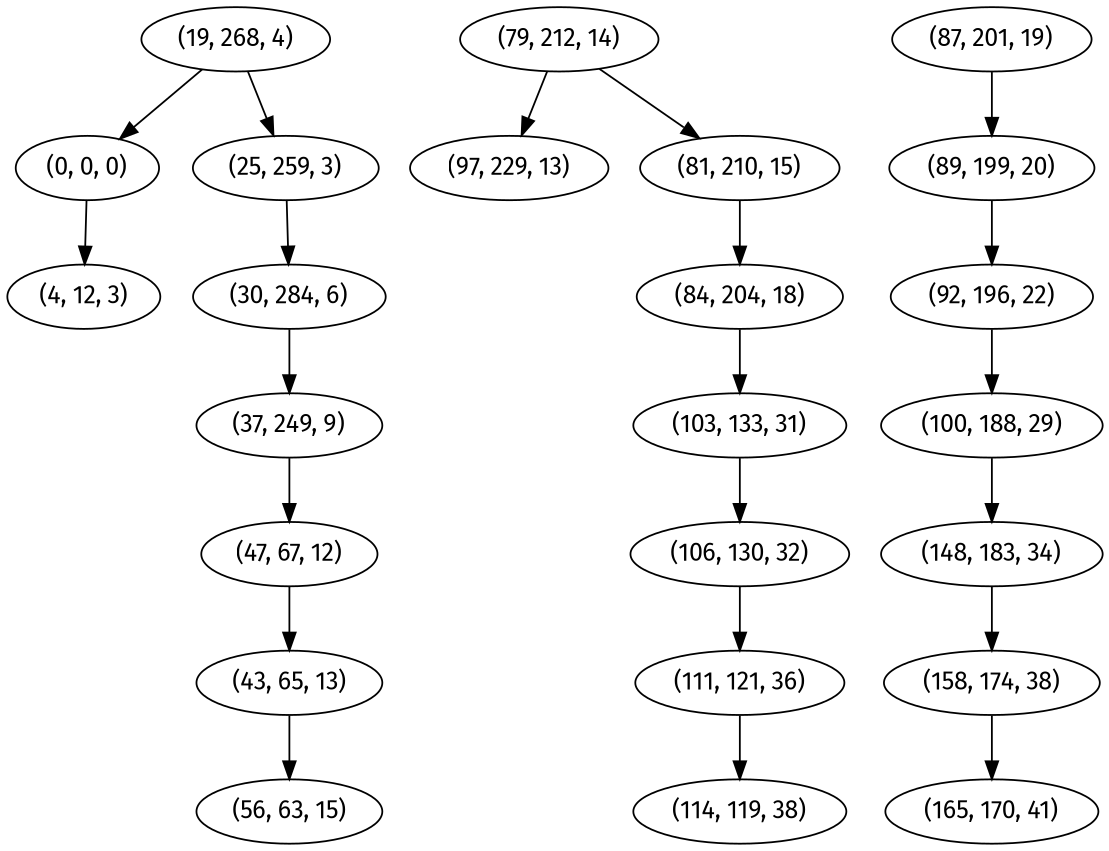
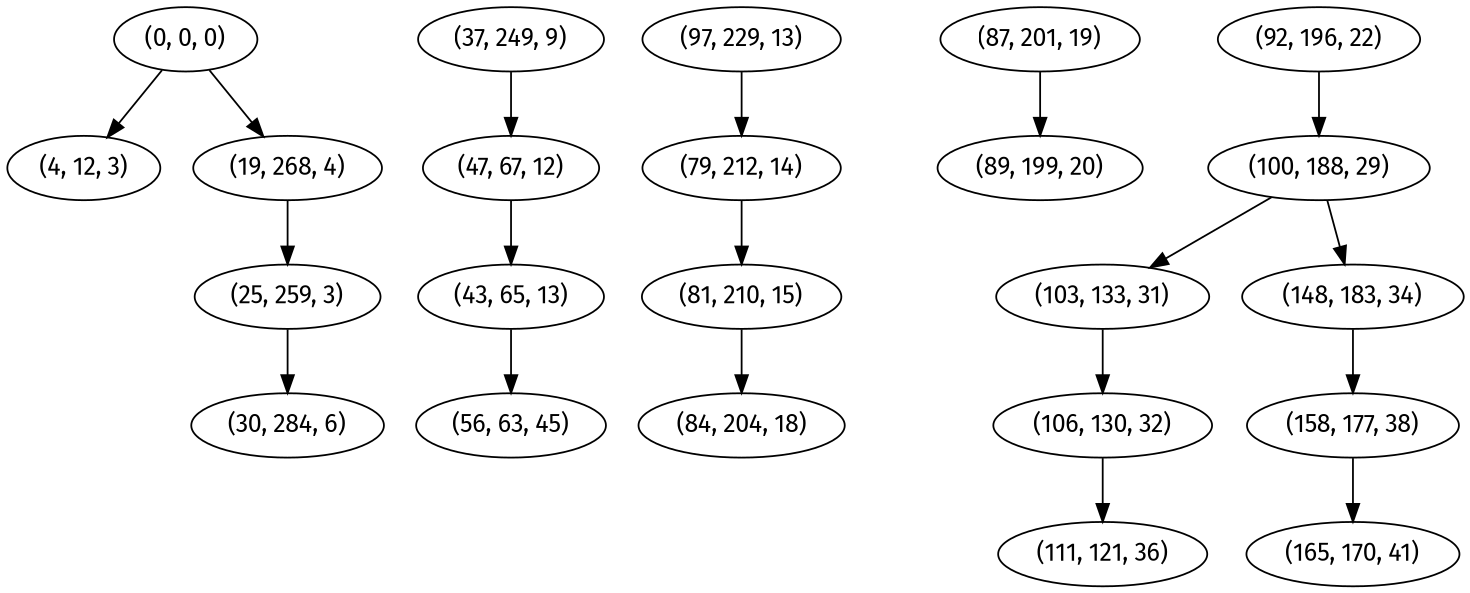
  digraph {
    fontname="Fira Sans"
    node [fontname="Fira Sans"]
    edge [fontname="Fira Sans"]
    "(0, 0, 0)"
    "(4, 12, 3)"
    n3 [label="(19, 268, 4)"]
    "(25, 259, 3)"
    n5 [label="(30, 284, 6)"]
    "(37, 249, 9)"
    "(47, 67, 12)"
    n8 [label="(43, 65, 13)"]
-   "(56, 63, 15)"
+   "(56, 63, 15)" [label="(56, 63, 45)"]
    n10 [label="(97, 229, 13)"]
    "(79, 212, 14)"
    "(81, 210, 15)"
    "(84, 204, 18)"
    "(87, 201, 19)"
    "(89, 199, 20)"
    "(92, 196, 22)"
    "(100, 188, 29)"
    "(103, 133, 31)"
    "(148, 183, 34)"
    "(106, 130, 32)"
-   "(158, 177, 38)" [label="(158, 174, 38)"]
+   "(158, 177, 38)"
    "(111, 121, 36)"
-   "(114, 119, 38)"
    "(165, 170, 41)"
    "(0, 0, 0)" -> "(4, 12, 3)"
-   n3 -> "(0, 0, 0)"
+   "(0, 0, 0)" -> n3
    n3 -> "(25, 259, 3)"
    "(25, 259, 3)" -> n5
-   n5 -> "(37, 249, 9)"
    "(37, 249, 9)" -> "(47, 67, 12)"
    "(47, 67, 12)" -> n8
    n8 -> "(56, 63, 15)"
-   "(79, 212, 14)" -> n10
+   n10 -> "(79, 212, 14)"
    "(79, 212, 14)" -> "(81, 210, 15)"
    "(81, 210, 15)" -> "(84, 204, 18)"
    "(87, 201, 19)" -> "(89, 199, 20)"
-   "(89, 199, 20)" -> "(92, 196, 22)"
    "(92, 196, 22)" -> "(100, 188, 29)"
-   "(84, 204, 18)" -> "(103, 133, 31)"
+   "(100, 188, 29)" -> "(103, 133, 31)"
    "(100, 188, 29)" -> "(148, 183, 34)"
    "(103, 133, 31)" -> "(106, 130, 32)"
    "(148, 183, 34)" -> "(158, 177, 38)"
    "(106, 130, 32)" -> "(111, 121, 36)"
    "(158, 177, 38)" -> "(165, 170, 41)"
-   "(111, 121, 36)" -> "(114, 119, 38)"
  }
